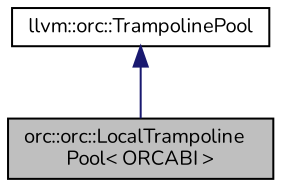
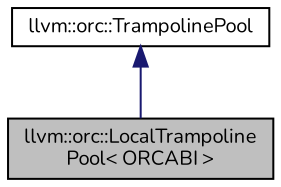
  digraph {
    fontname=Nunito
    node [color=black fontname=Nunito fontsize=10 shape=box]
-   n1 [fillcolor=grey75 fontcolor=black height=0.2 label="orc::orc::LocalTrampoline\lPool\< ORCABI \>" style=filled width=0.4]
+   n1 [fillcolor=grey75 fontcolor=black height=0.2 label="llvm::orc::LocalTrampoline\lPool\< ORCABI \>" style=filled width=0.4]
    n2 [height=0.2 label="llvm::orc::TrampolinePool" width=0.4]
    n2 -> n1 [color=midnightblue dir=back fontname=Nunito fontsize=10 labelfontname=Helvetica labelfontsize=10 style=solid]
  }
